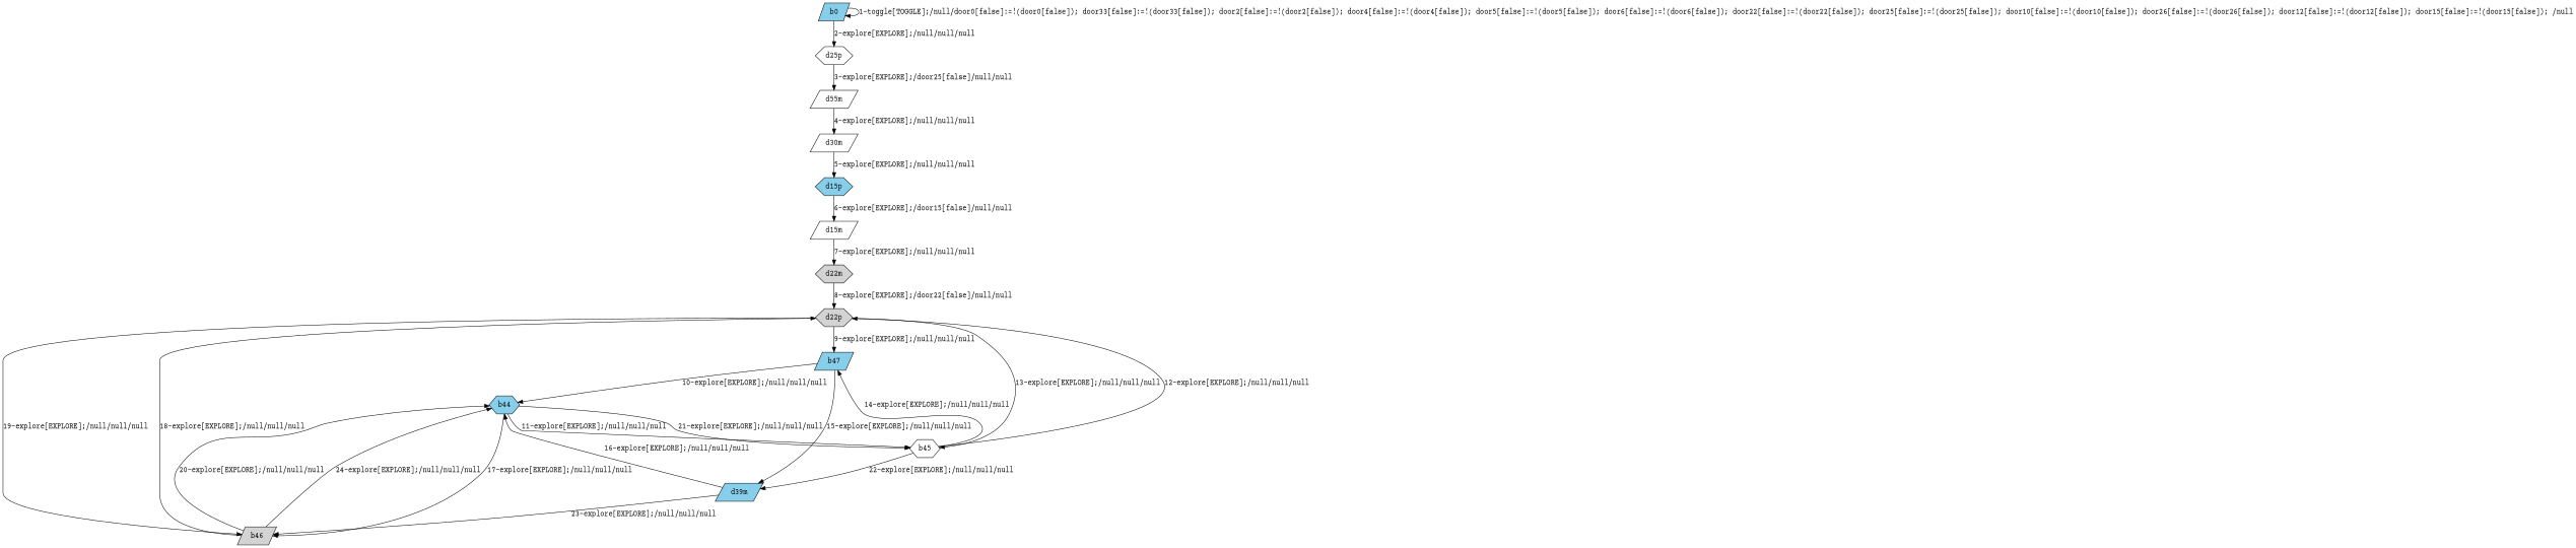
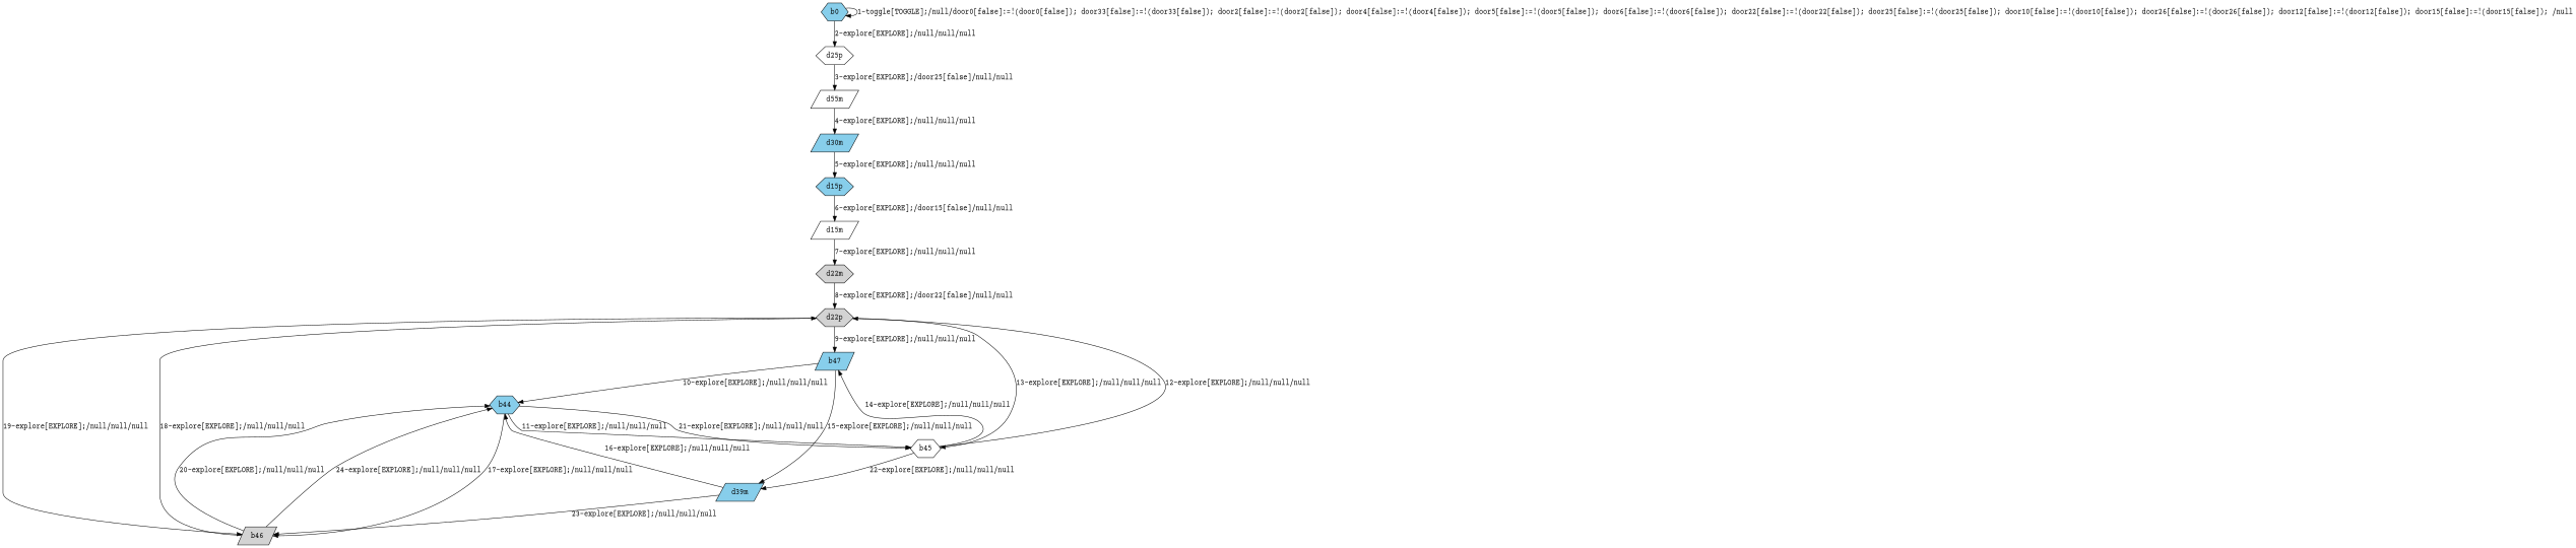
  digraph {
    fontname="Courier Prime"
    node [fillcolor=skyblue fontname="Courier Prime" shape=hexagon style=filled]
    edge [fontname="Courier Prime"]
-   b0 [shape=parallelogram]
+   b0
    d25p [fillcolor=white]
    n3 [fillcolor=white label=d55m shape=parallelogram]
-   d30m [fillcolor=white shape=parallelogram]
+   d30m [shape=parallelogram]
    d15p
    d15m [fillcolor=white shape=parallelogram]
    d22m [fillcolor=lightgrey]
    d22p [fillcolor=lightgrey]
    b47 [shape=parallelogram]
    b45 [fillcolor=white]
    b46 [fillcolor=lightgrey shape=parallelogram]
    b44
    d39m [shape=parallelogram]
    b0 -> b0 [label="1-toggle[TOGGLE];/null/door0[false]:=!(door0[false]); door33[false]:=!(door33[false]); door2[false]:=!(door2[false]); door4[false]:=!(door4[false]); door5[false]:=!(door5[false]); door6[false]:=!(door6[false]); door22[false]:=!(door22[false]); door25[false]:=!(door25[false]); door10[false]:=!(door10[false]); door26[false]:=!(door26[false]); door12[false]:=!(door12[false]); door15[false]:=!(door15[false]); /null"]
    b0 -> d25p [label="2-explore[EXPLORE];/null/null/null"]
    d25p -> n3 [label="3-explore[EXPLORE];/door25[false]/null/null"]
    n3 -> d30m [label="4-explore[EXPLORE];/null/null/null"]
    d30m -> d15p [label="5-explore[EXPLORE];/null/null/null"]
    d15p -> d15m [label="6-explore[EXPLORE];/door15[false]/null/null"]
    d15m -> d22m [label="7-explore[EXPLORE];/null/null/null"]
    d22m -> d22p [label="8-explore[EXPLORE];/door22[false]/null/null"]
    d22p -> b47 [label="9-explore[EXPLORE];/null/null/null"]
    d22p -> b45 [label="13-explore[EXPLORE];/null/null/null"]
    d22p -> b46 [label="19-explore[EXPLORE];/null/null/null"]
    b47 -> b44 [label="10-explore[EXPLORE];/null/null/null"]
    b47 -> d39m [label="15-explore[EXPLORE];/null/null/null"]
    b45 -> d22p [label="12-explore[EXPLORE];/null/null/null"]
    b45 -> b47 [label="14-explore[EXPLORE];/null/null/null"]
    b45 -> d39m [label="22-explore[EXPLORE];/null/null/null"]
    b46 -> d22p [label="18-explore[EXPLORE];/null/null/null"]
    b46 -> b44 [label="20-explore[EXPLORE];/null/null/null"]
    b46 -> b44 [label="24-explore[EXPLORE];/null/null/null"]
    b44 -> b45 [label="11-explore[EXPLORE];/null/null/null"]
    b44 -> b45 [label="21-explore[EXPLORE];/null/null/null"]
    b44 -> b46 [label="17-explore[EXPLORE];/null/null/null"]
    d39m -> b46 [label="23-explore[EXPLORE];/null/null/null"]
    d39m -> b44 [label="16-explore[EXPLORE];/null/null/null"]
  }
